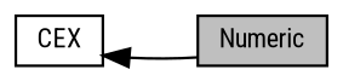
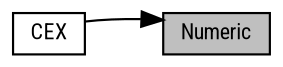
  digraph {
    rankdir=LR
    fontname="Roboto Condensed"
    node [color=black fontname="Roboto Condensed" fontsize=10 shape=box style=filled]
    n1 [fillcolor=white height=0.2 label=CEX width=0.4]
    n2 [fillcolor=grey75 fontcolor=black height=0.2 label=Numeric width=0.4]
-   n1 -> n2 [dir=back fontname="Roboto Condensed" fontsize=10 labelfontname=Helvetica labelfontsize=10 shape=plaintext style=solid]
+   n2 -> n1 [dir=back fontname="Roboto Condensed" fontsize=10 labelfontname=Helvetica labelfontsize=10 shape=plaintext style=solid]
  }
